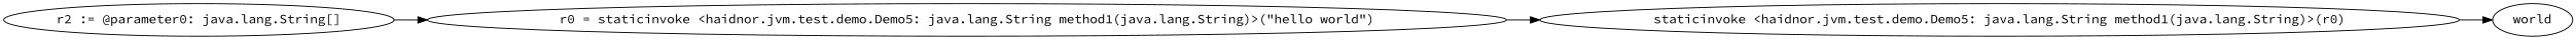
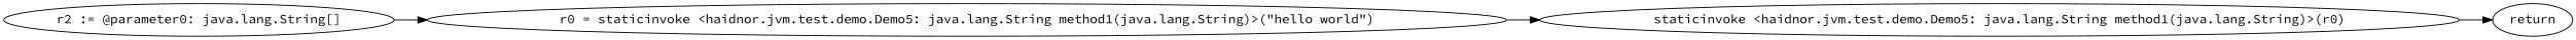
  digraph {
    rankdir=LR
    fontname="Source Code Pro"
    node [fontname="Source Code Pro"]
    edge [fontname="Source Code Pro"]
    "r2 := @parameter0: java.lang.String[]"
    "r0 = staticinvoke <haidnor.jvm.test.demo.Demo5: java.lang.String method1(java.lang.String)>(\"hello world\")"
    "staticinvoke <haidnor.jvm.test.demo.Demo5: java.lang.String method1(java.lang.String)>(r0)"
-   return [label=world]
+   return
    "r2 := @parameter0: java.lang.String[]" -> "r0 = staticinvoke <haidnor.jvm.test.demo.Demo5: java.lang.String method1(java.lang.String)>(\"hello world\")"
    "r0 = staticinvoke <haidnor.jvm.test.demo.Demo5: java.lang.String method1(java.lang.String)>(\"hello world\")" -> "staticinvoke <haidnor.jvm.test.demo.Demo5: java.lang.String method1(java.lang.String)>(r0)"
    "staticinvoke <haidnor.jvm.test.demo.Demo5: java.lang.String method1(java.lang.String)>(r0)" -> return
  }
